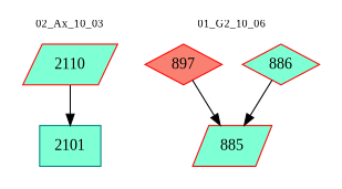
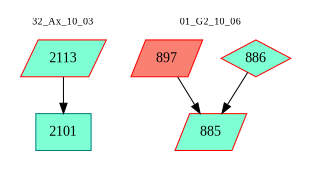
  digraph {
    fontname="Liberation Serif"
    node [color=red fillcolor=aquamarine fontname="Liberation Serif" shape=parallelogram style=filled]
    edge [color=black fontname="Liberation Serif"]
-   n1 [label=2110]
+   n1 [label=2113]
    n2 [color=teal label=2101 shape=box]
    n3 [label=886 shape=diamond]
    n4 [label=885]
-   n5 [fillcolor=salmon label=897 shape=diamond]
+   n5 [fillcolor=salmon label=897]
    subgraph cluster_1 {
      color=white
      fontsize=10
-     label="02_Ax_10_03"
+     label="32_Ax_10_03"
      n1
      n2
    }
    subgraph cluster_2 {
      color=white
      fontsize=10
      label="01_G2_10_06"
      n3
      n4
      n5
    }
    n1 -> n2
    n3 -> n4
    n5 -> n4
  }
